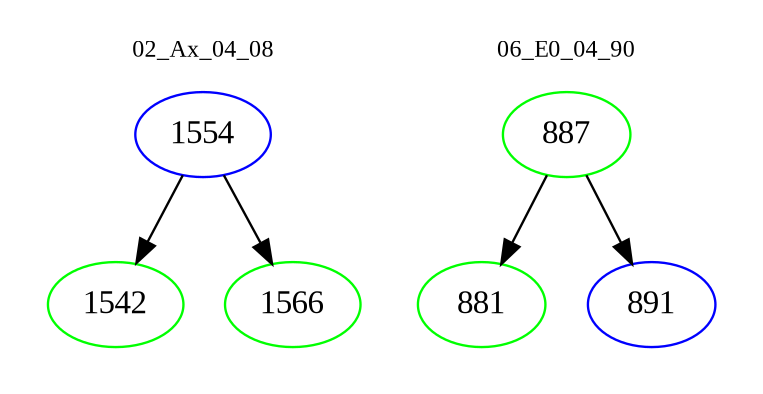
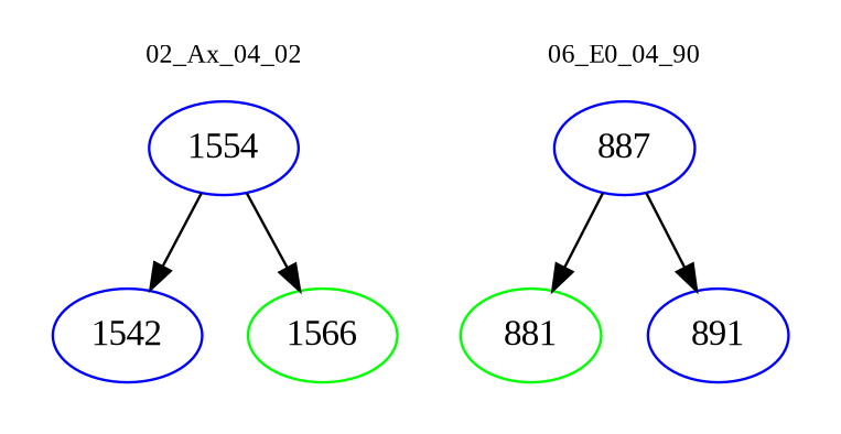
  digraph {
    fontname="Liberation Serif"
    node [color=blue fontname="Liberation Serif"]
    edge [color=black fontname="Liberation Serif"]
    n1 [label=1554]
-   n2 [color=green label=1542]
+   n2 [label=1542]
    n3 [color=green label=1566]
-   n4 [color=green label=887]
+   n4 [label=887]
    n5 [color=green label=881]
    n6 [label=891]
    subgraph cluster_1 {
      color=white
      fontsize=10
-     label="02_Ax_04_08"
+     label="02_Ax_04_02"
      n1
      n2
      n3
    }
    subgraph cluster_2 {
      color=white
      fontsize=10
      label="06_E0_04_90"
      n4
      n5
      n6
    }
    n1 -> n2
    n1 -> n3
    n4 -> n5
    n4 -> n6
  }
